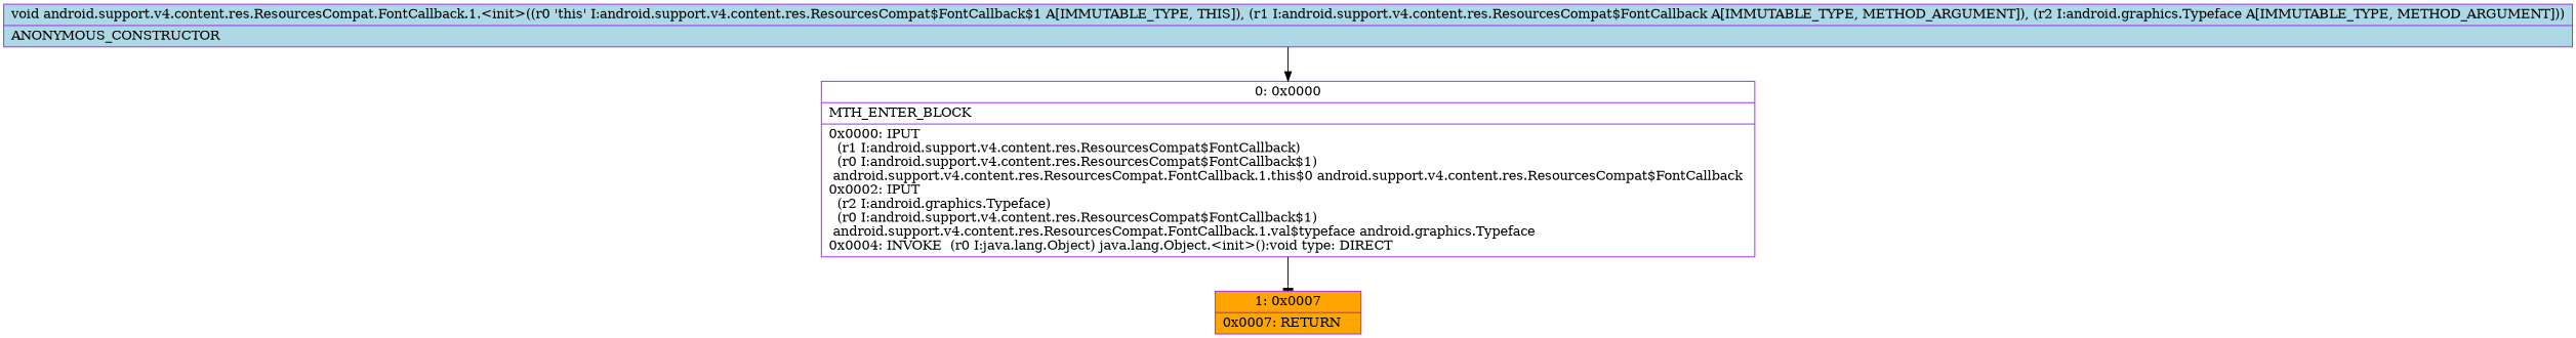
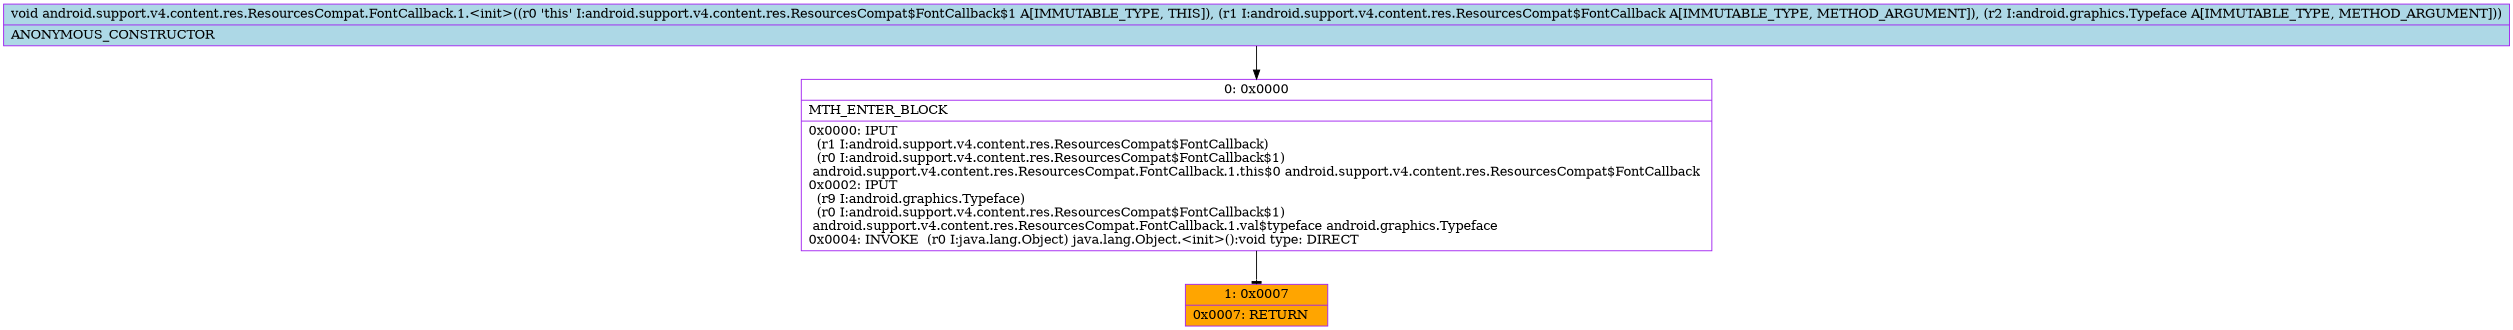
  digraph {
    node [shape=record style=filled color=purple]
-   n1 [label="{0\:\ 0x0000|MTH_ENTER_BLOCK\l|0x0000: IPUT  \l  (r1 I:android.support.v4.content.res.ResourcesCompat$FontCallback)\l  (r0 I:android.support.v4.content.res.ResourcesCompat$FontCallback$1)\l android.support.v4.content.res.ResourcesCompat.FontCallback.1.this$0 android.support.v4.content.res.ResourcesCompat$FontCallback \l0x0002: IPUT  \l  (r2 I:android.graphics.Typeface)\l  (r0 I:android.support.v4.content.res.ResourcesCompat$FontCallback$1)\l android.support.v4.content.res.ResourcesCompat.FontCallback.1.val$typeface android.graphics.Typeface \l0x0004: INVOKE  (r0 I:java.lang.Object) java.lang.Object.\<init\>():void type: DIRECT \l}" fillcolor=white]
+   n1 [label="{0\:\ 0x0000|MTH_ENTER_BLOCK\l|0x0000: IPUT  \l  (r1 I:android.support.v4.content.res.ResourcesCompat$FontCallback)\l  (r0 I:android.support.v4.content.res.ResourcesCompat$FontCallback$1)\l android.support.v4.content.res.ResourcesCompat.FontCallback.1.this$0 android.support.v4.content.res.ResourcesCompat$FontCallback \l0x0002: IPUT  \l  (r9 I:android.graphics.Typeface)\l  (r0 I:android.support.v4.content.res.ResourcesCompat$FontCallback$1)\l android.support.v4.content.res.ResourcesCompat.FontCallback.1.val$typeface android.graphics.Typeface \l0x0004: INVOKE  (r0 I:java.lang.Object) java.lang.Object.\<init\>():void type: DIRECT \l}" fillcolor=white]
    n2 [label="{1\:\ 0x0007|0x0007: RETURN   \l}" fillcolor=orange]
    n3 [label="{void android.support.v4.content.res.ResourcesCompat.FontCallback.1.\<init\>((r0 'this' I:android.support.v4.content.res.ResourcesCompat$FontCallback$1 A[IMMUTABLE_TYPE, THIS]), (r1 I:android.support.v4.content.res.ResourcesCompat$FontCallback A[IMMUTABLE_TYPE, METHOD_ARGUMENT]), (r2 I:android.graphics.Typeface A[IMMUTABLE_TYPE, METHOD_ARGUMENT]))  | ANONYMOUS_CONSTRUCTOR\l}" fillcolor=lightblue]
    n1 -> n2 [arrowhead=tee]
    n3 -> n1 [arrowhead=normal]
  }
